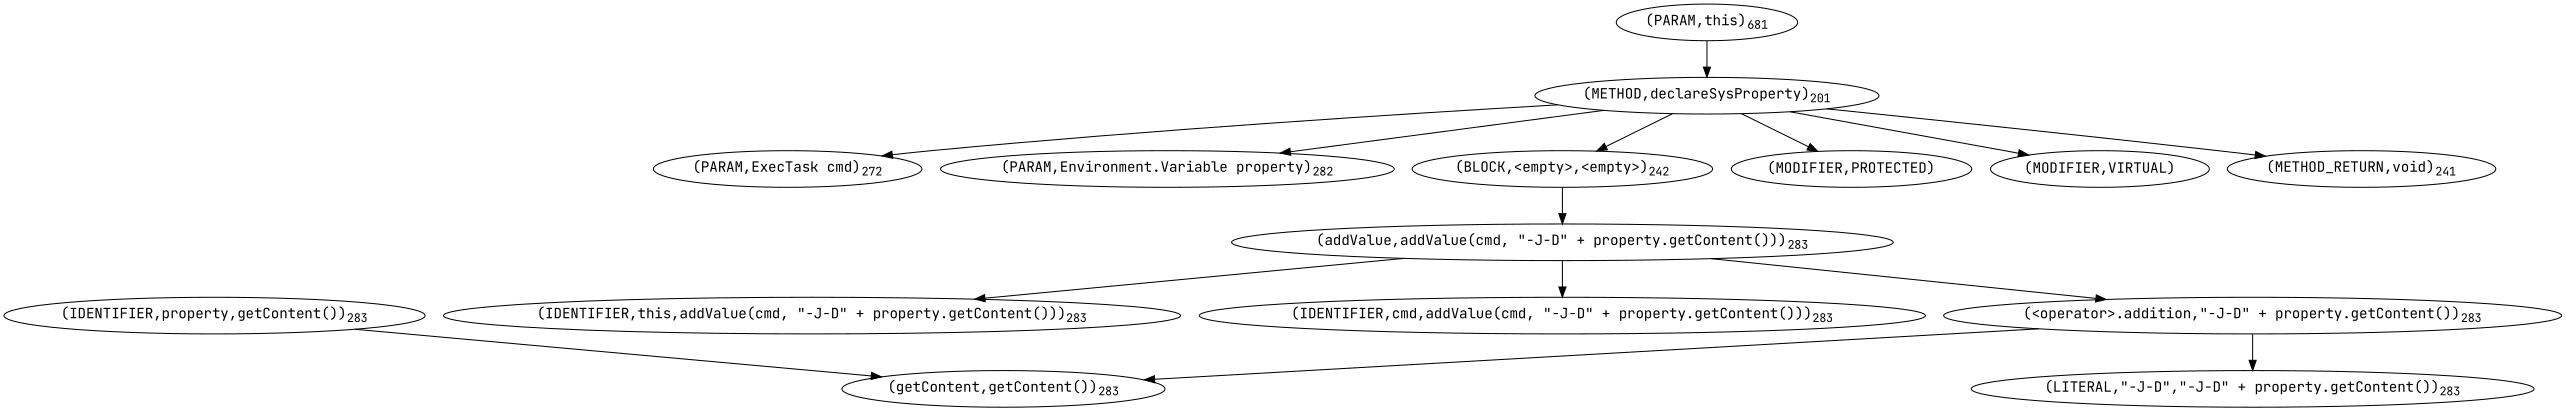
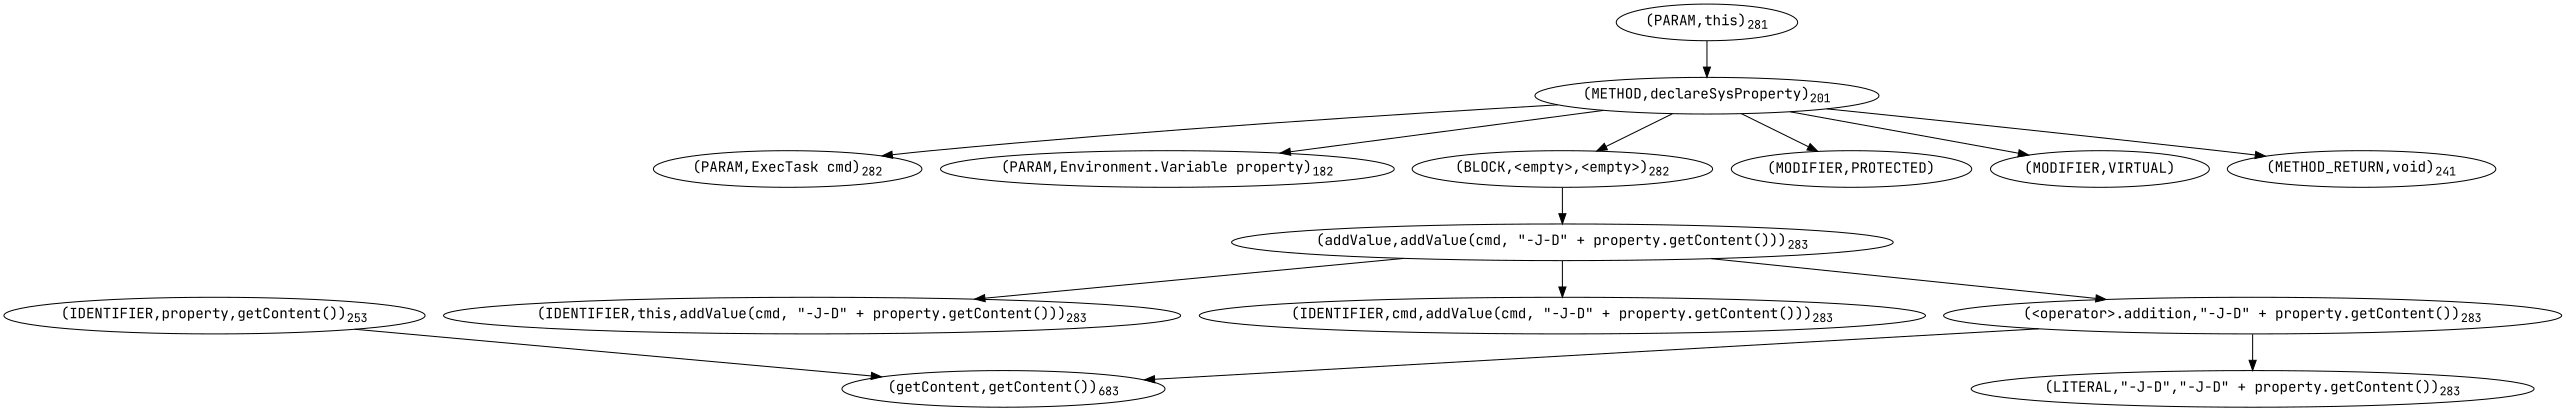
  digraph {
    fontname="JetBrains Mono"
    node [fontname="JetBrains Mono"]
    edge [fontname="JetBrains Mono"]
    n1 [label=<(METHOD,declareSysProperty)<SUB>201</SUB>>]
-   n2 [label=<(PARAM,ExecTask cmd)<SUB>272</SUB>>]
-   n3 [label=<(PARAM,Environment.Variable property)<SUB>282</SUB>>]
-   n4 [label=<(BLOCK,&lt;empty&gt;,&lt;empty&gt;)<SUB>242</SUB>>]
+   n2 [label=<(PARAM,ExecTask cmd)<SUB>282</SUB>>]
+   n3 [label=<(PARAM,Environment.Variable property)<SUB>182</SUB>>]
+   n4 [label=<(BLOCK,&lt;empty&gt;,&lt;empty&gt;)<SUB>282</SUB>>]
    n5 [label=<(MODIFIER,PROTECTED)>]
    n6 [label=<(MODIFIER,VIRTUAL)>]
    n7 [label=<(METHOD_RETURN,void)<SUB>241</SUB>>]
-   n8 [label=<(PARAM,this)<SUB>681</SUB>>]
+   n8 [label=<(PARAM,this)<SUB>281</SUB>>]
    n9 [label=<(addValue,addValue(cmd, &quot;-J-D&quot; + property.getContent()))<SUB>283</SUB>>]
    n10 [label=<(IDENTIFIER,this,addValue(cmd, &quot;-J-D&quot; + property.getContent()))<SUB>283</SUB>>]
    n11 [label=<(IDENTIFIER,cmd,addValue(cmd, &quot;-J-D&quot; + property.getContent()))<SUB>283</SUB>>]
    n12 [label=<(&lt;operator&gt;.addition,&quot;-J-D&quot; + property.getContent())<SUB>283</SUB>>]
    n13 [label=<(LITERAL,&quot;-J-D&quot;,&quot;-J-D&quot; + property.getContent())<SUB>283</SUB>>]
-   n14 [label=<(getContent,getContent())<SUB>283</SUB>>]
-   n15 [label=<(IDENTIFIER,property,getContent())<SUB>283</SUB>>]
+   n14 [label=<(getContent,getContent())<SUB>683</SUB>>]
+   n15 [label=<(IDENTIFIER,property,getContent())<SUB>253</SUB>>]
    n1 -> n2
    n1 -> n3
    n1 -> n4
    n1 -> n5
    n1 -> n6
    n1 -> n7
    n4 -> n9
    n8 -> n1
    n9 -> n10
    n9 -> n11
    n9 -> n12
    n12 -> n13
    n12 -> n14
    n15 -> n14
  }
